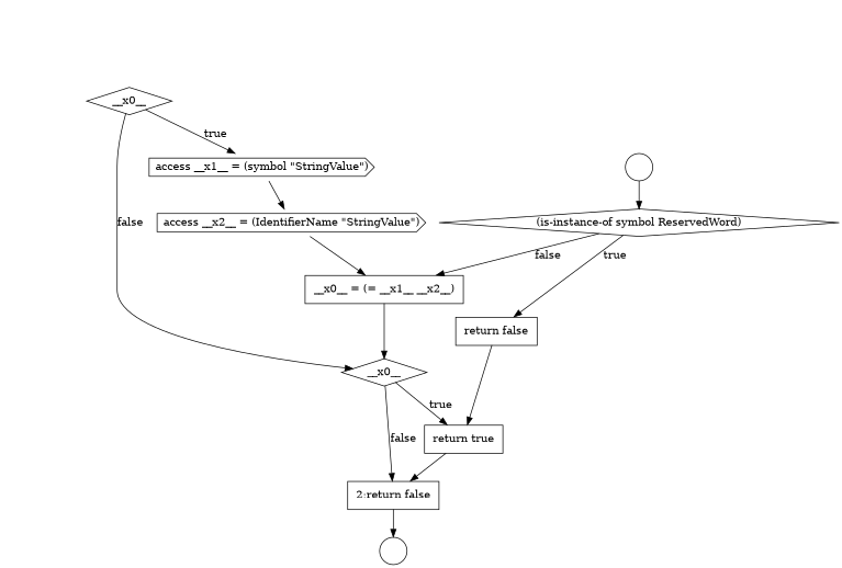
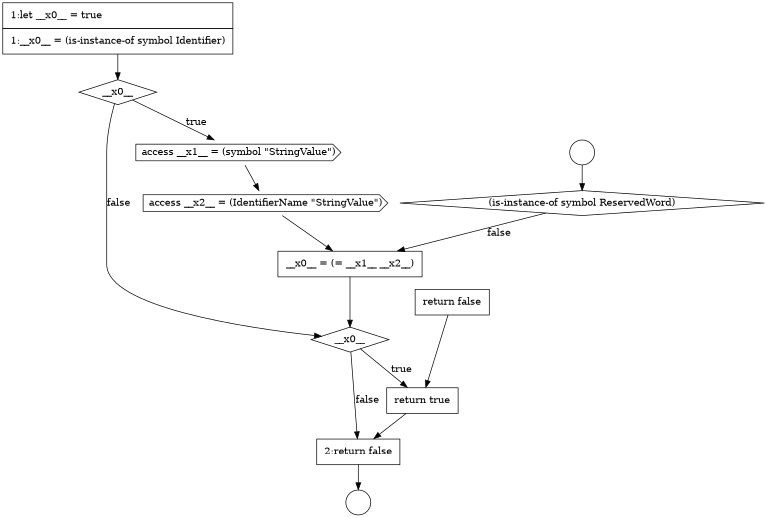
  digraph {
    node [color=black fillcolor=white shape=none style=filled]
    edge [color=black]
    n1 [label=" " shape=circle]
    n2 [label=<<font color="black">     <table border="0" cellborder="1" cellspacing="0" cellpadding="10">       <tr><td align="left">__x0__ = (= __x1__ __x2__)</td></tr>     </table>   </font>> margin=0]
    n3 [label=<<font color="black">__x0__</font>> shape=diamond]
    n4 [label=<<font color="black">     <table border="0" cellborder="1" cellspacing="0" cellpadding="10">       <tr><td align="left">2:return false</td></tr>     </table>   </font>> margin=0]
    n5 [label=<<font color="black">     <table border="0" cellborder="1" cellspacing="0" cellpadding="10">       <tr><td align="left">return true</td></tr>     </table>   </font>> margin=0]
    n6 [label=" " shape=circle]
    n7 [label=<<font color="black">(is-instance-of symbol ReservedWord)</font>> shape=diamond]
    n8 [label=<<font color="black">     <table border="0" cellborder="1" cellspacing="0" cellpadding="10">       <tr><td align="left">return false</td></tr>     </table>   </font>> margin=0]
+   n9 [label=<<font color="black">     <table border="0" cellborder="1" cellspacing="0" cellpadding="10">       <tr><td align="left">1:let __x0__ = true</td></tr>       <tr><td align="left">1:__x0__ = (is-instance-of symbol Identifier)</td></tr>     </table>   </font>> margin=0]
    n10 [label=<<font color="black">__x0__</font>> shape=diamond]
    n11 [label=<<font color="black">access __x1__ = (symbol &quot;StringValue&quot;)</font>> shape=cds]
    n12 [label=<<font color="black">access __x2__ = (IdentifierName &quot;StringValue&quot;)</font>> shape=cds]
    n2 -> n3
    n3 -> n4 [label=<<font color="black">false</font>>]
    n3 -> n5 [label=<<font color="black">true</font>>]
    n4 -> n1
    n5 -> n4
    n6 -> n7
    n7 -> n2 [label=<<font color="black">false</font>>]
-   n7 -> n8 [label=<<font color="black">true</font>>]
    n8 -> n5
+   n9 -> n10
    n10 -> n3 [label=<<font color="black">false</font>>]
    n10 -> n11 [label=<<font color="black">true</font>>]
    n11 -> n12
    n12 -> n2
  }
